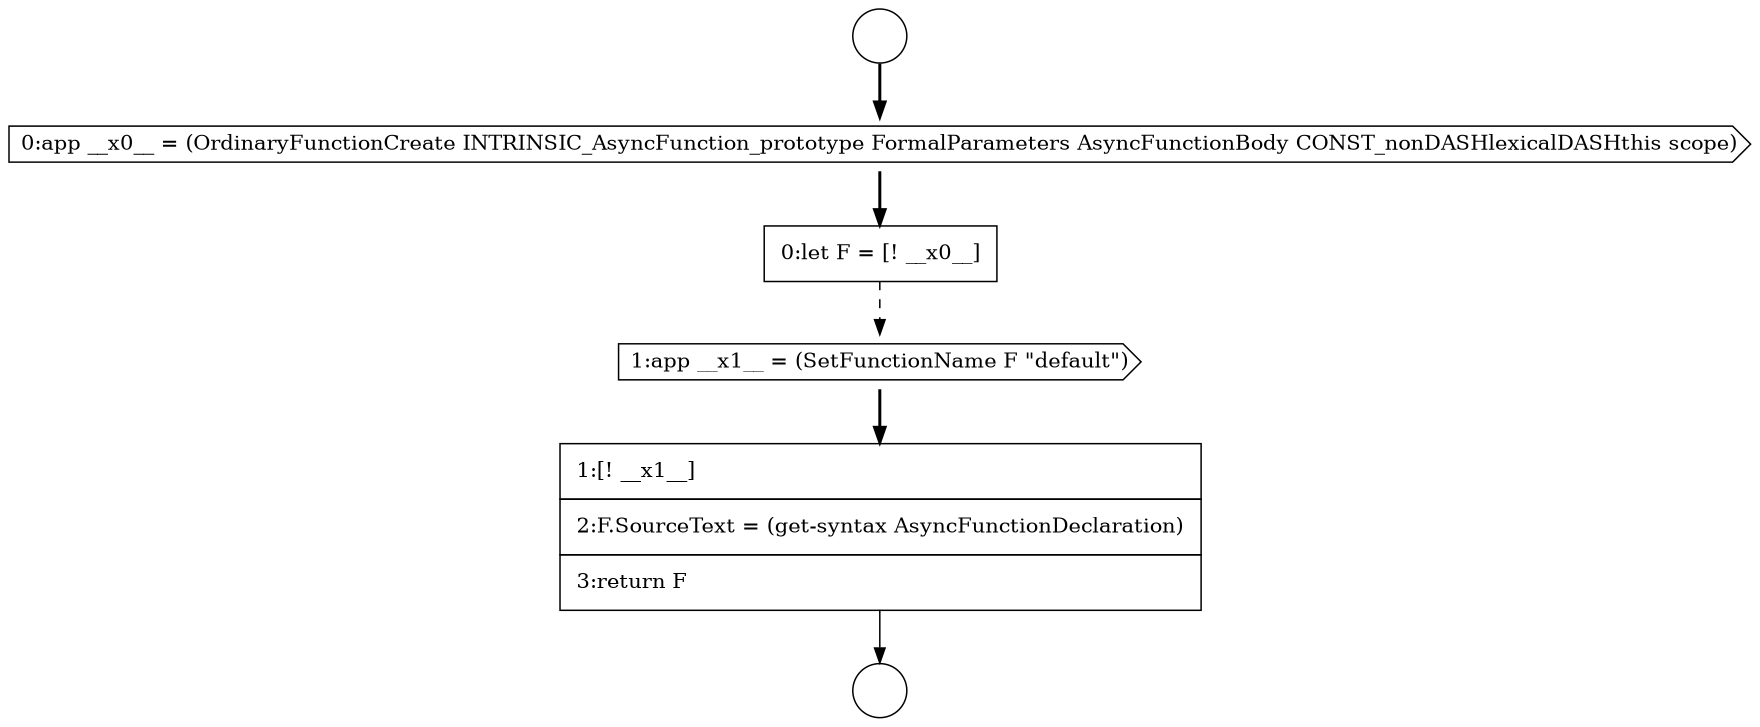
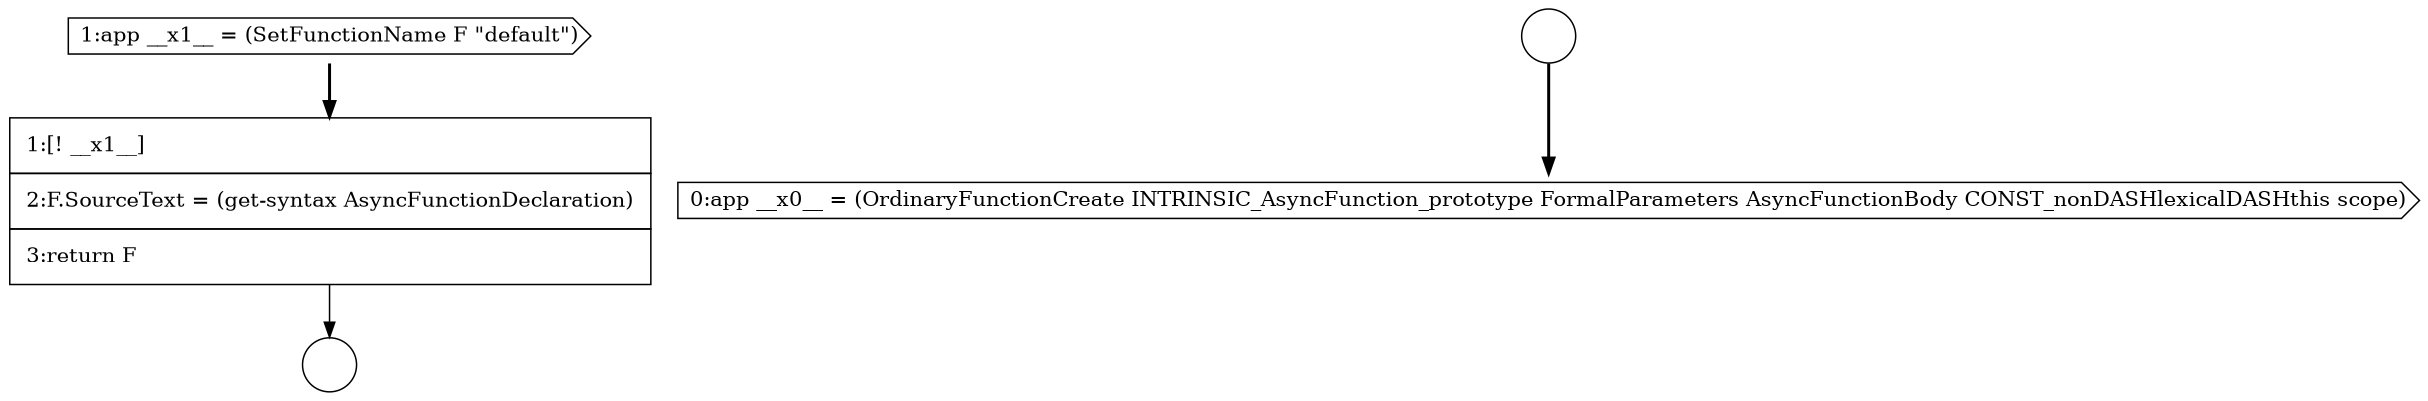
  digraph {
    node [color=black fillcolor=white shape=circle style=filled]
    edge [color=black style=bold]
    n1 [label=" "]
    n2 [label=<<font color="black">0:app __x0__ = (OrdinaryFunctionCreate INTRINSIC_AsyncFunction_prototype FormalParameters AsyncFunctionBody CONST_nonDASHlexicalDASHthis scope)</font>> shape=cds]
-   n3 [label=<<font color="black">     <table border="0" cellborder="1" cellspacing="0" cellpadding="10">       <tr><td align="left">0:let F = [! __x0__]</td></tr>     </table>   </font>> margin=0 shape=none]
    n4 [label=<<font color="black">     <table border="0" cellborder="1" cellspacing="0" cellpadding="10">       <tr><td align="left">1:[! __x1__]</td></tr>       <tr><td align="left">2:F.SourceText = (get-syntax AsyncFunctionDeclaration)</td></tr>       <tr><td align="left">3:return F</td></tr>     </table>   </font>> margin=0 shape=none]
    n5 [label=<<font color="black">1:app __x1__ = (SetFunctionName F &quot;default&quot;)</font>> shape=cds]
    n6 [label=" "]
-   n2 -> n3
-   n3 -> n5 [style=dashed]
    n4 -> n1 [style=solid]
    n5 -> n4
    n6 -> n2
  }
